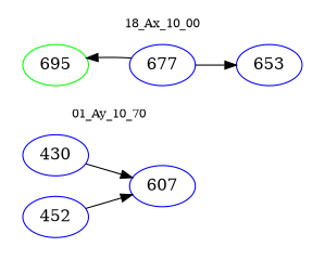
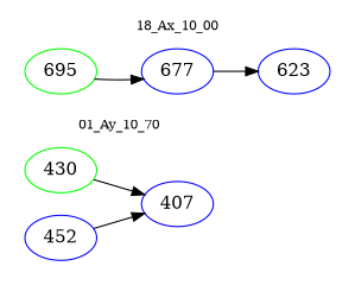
  digraph {
    rankdir=LR
    node [color=blue]
    edge [color=black]
-   n1 [label=430]
-   n2 [label=607]
+   n1 [color=green label=430]
+   n2 [label=407]
    n3 [label=452]
    n4 [color=green label=695]
    n5 [label=677]
-   n6 [label=653]
+   n6 [label=623]
    subgraph cluster_1 {
      color=white
      fontsize=10
      label="01_Ay_10_70"
      n1
      n2
      n3
    }
    subgraph cluster_2 {
      color=white
      fontsize=10
      label="18_Ax_10_00"
      n4
      n5
      n6
    }
    n1 -> n2
    n3 -> n2
-   n5 -> n4
+   n4 -> n5
    n5 -> n6
  }
